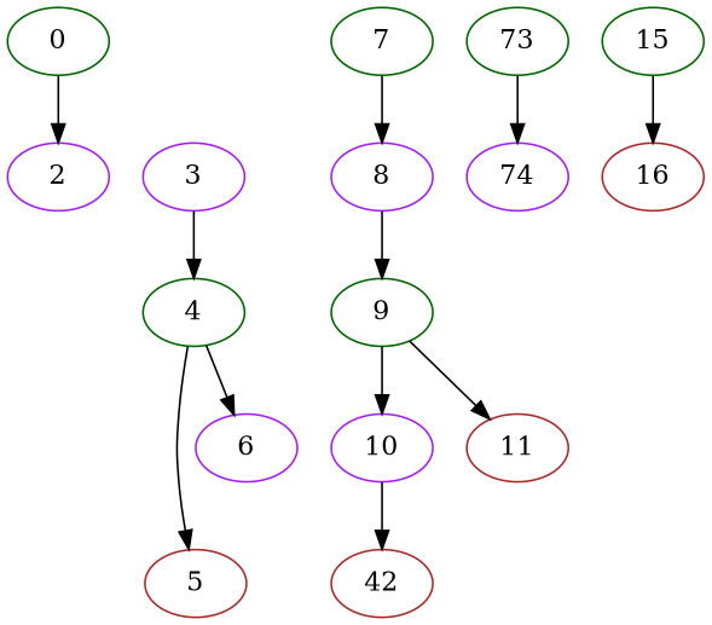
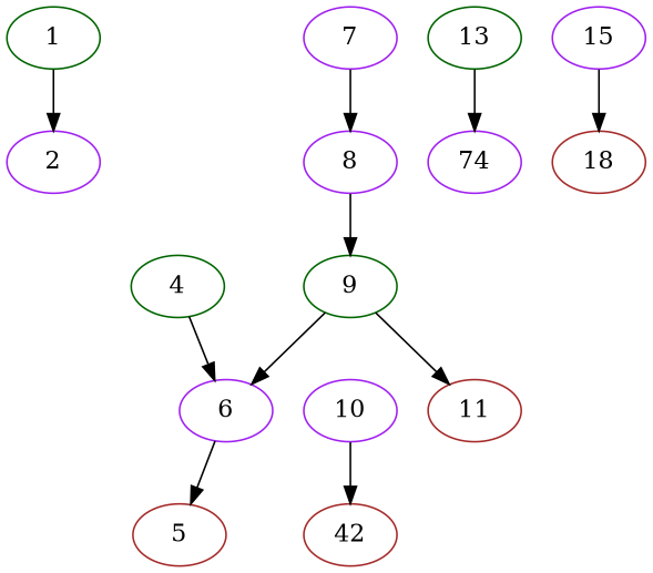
  digraph {
    node [alpha=0.15 color=purple]
-   1 [color=darkgreen expect_size=197312558379003019264 label=0]
+   1 [color=darkgreen expect_size=197312558379003019264]
    2 [alpha=0.02 expect_size=480335774479286144]
-   3 [alpha=0.01 expect_size=575099021664000]
    4 [alpha=0.14 color=darkgreen expect_size=84069055807356928000]
    5 [alpha=0.16 color=brown expect_size=16780370116608000000]
    6 [alpha=0.06 expect_size=31651068005272518656]
-   7 [color=darkgreen expect_size=4182564760777468]
+   7 [expect_size=4182564760777468]
    8 [alpha=0.12 expect_size=328201392042842944]
    9 [color=darkgreen expect_size=422572323004906880]
    10 [alpha=0.09 expect_size=84974233196563280]
    11 [alpha=0.14 color=brown expect_size=15593937490059062]
    n12 [alpha=0.13 color=brown expect_size=21873782635314020352 label=42]
-   13 [alpha=0.13 color=darkgreen expect_size=12297728319029248000 label=73]
+   13 [alpha=0.13 color=darkgreen expect_size=12297728319029248000]
    n14 [alpha=0.09 expect_size=75401276754183061504 label=74]
-   15 [alpha=0.06 color=darkgreen expect_size=5442622562793988]
-   16 [alpha=0.05 color=brown expect_size=26711916530393677824]
+   15 [alpha=0.06 expect_size=5442622562793988]
+   16 [alpha=0.05 color=brown expect_size=26711916530393677824 label=18]
    1 -> 2
-   3 -> 4
-   4 -> 5
+   6 -> 5
    4 -> 6
    7 -> 8
    8 -> 9
-   9 -> 10
+   9 -> 6
    9 -> 11
    10 -> n12
    13 -> n14
    15 -> 16
  }
